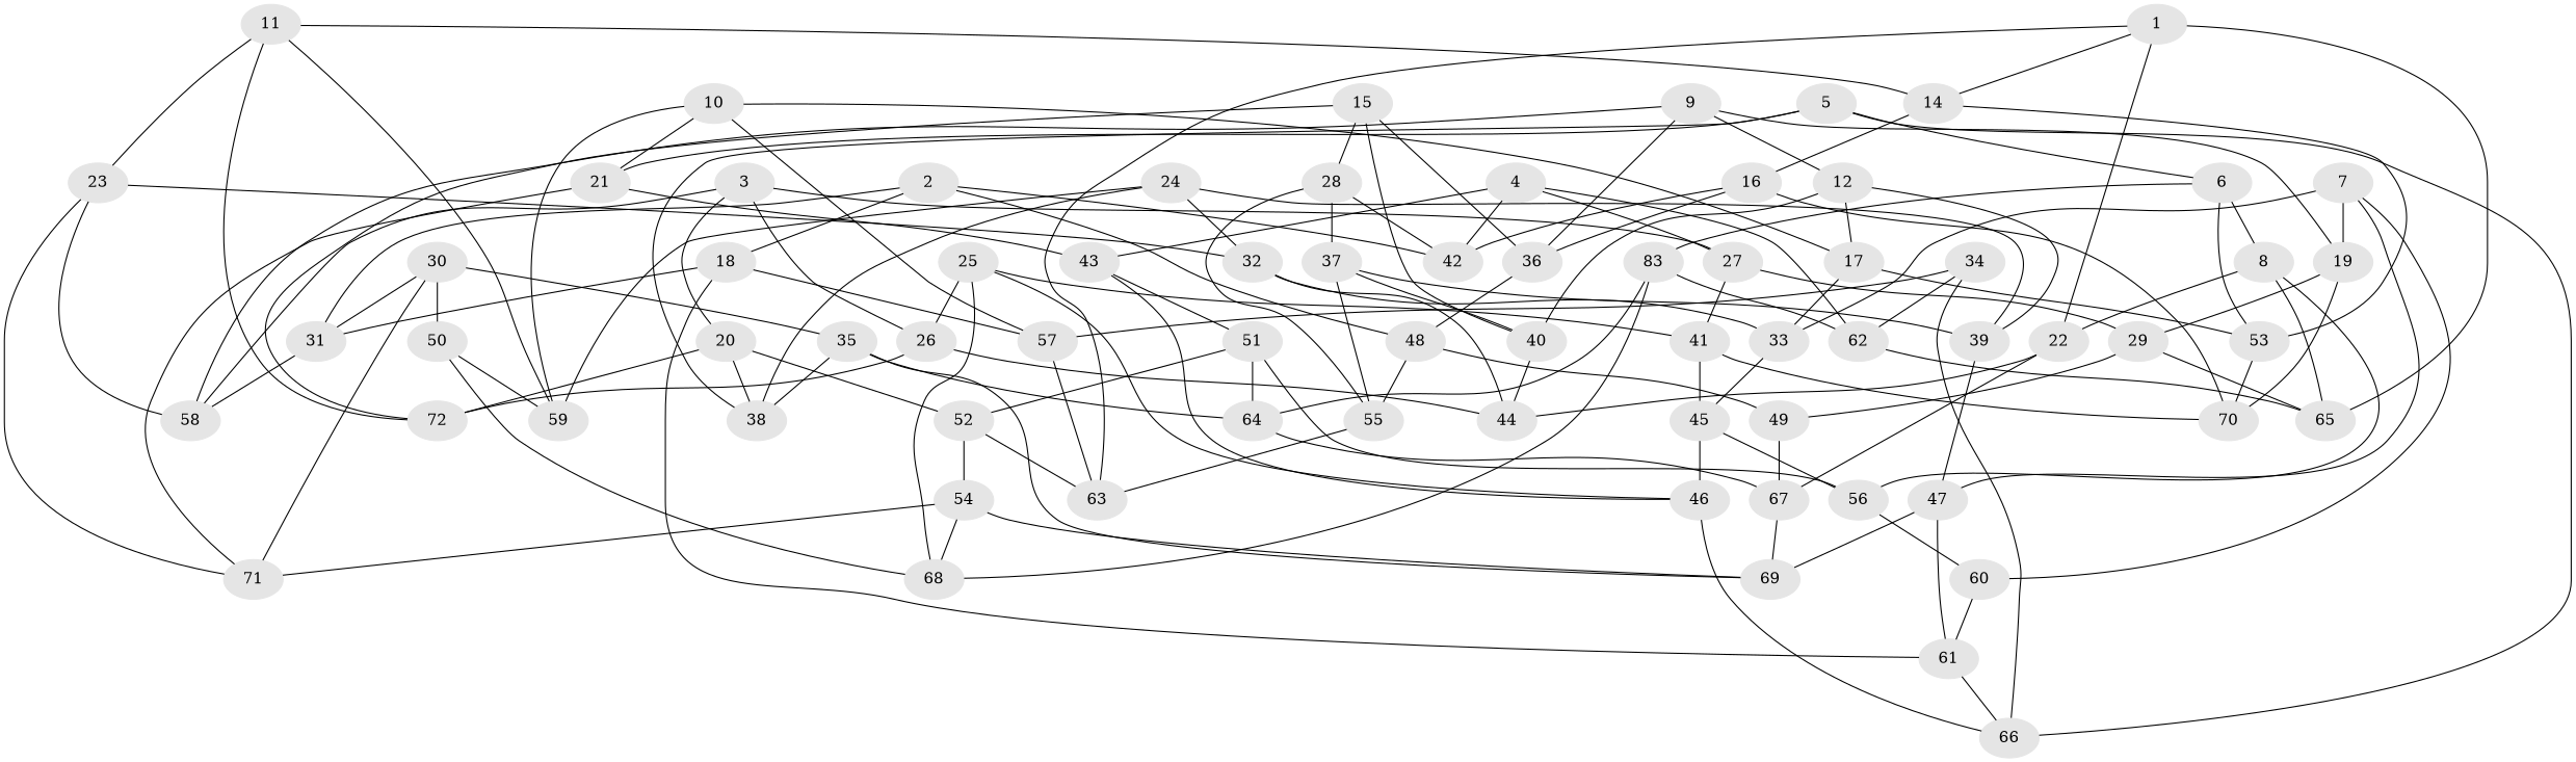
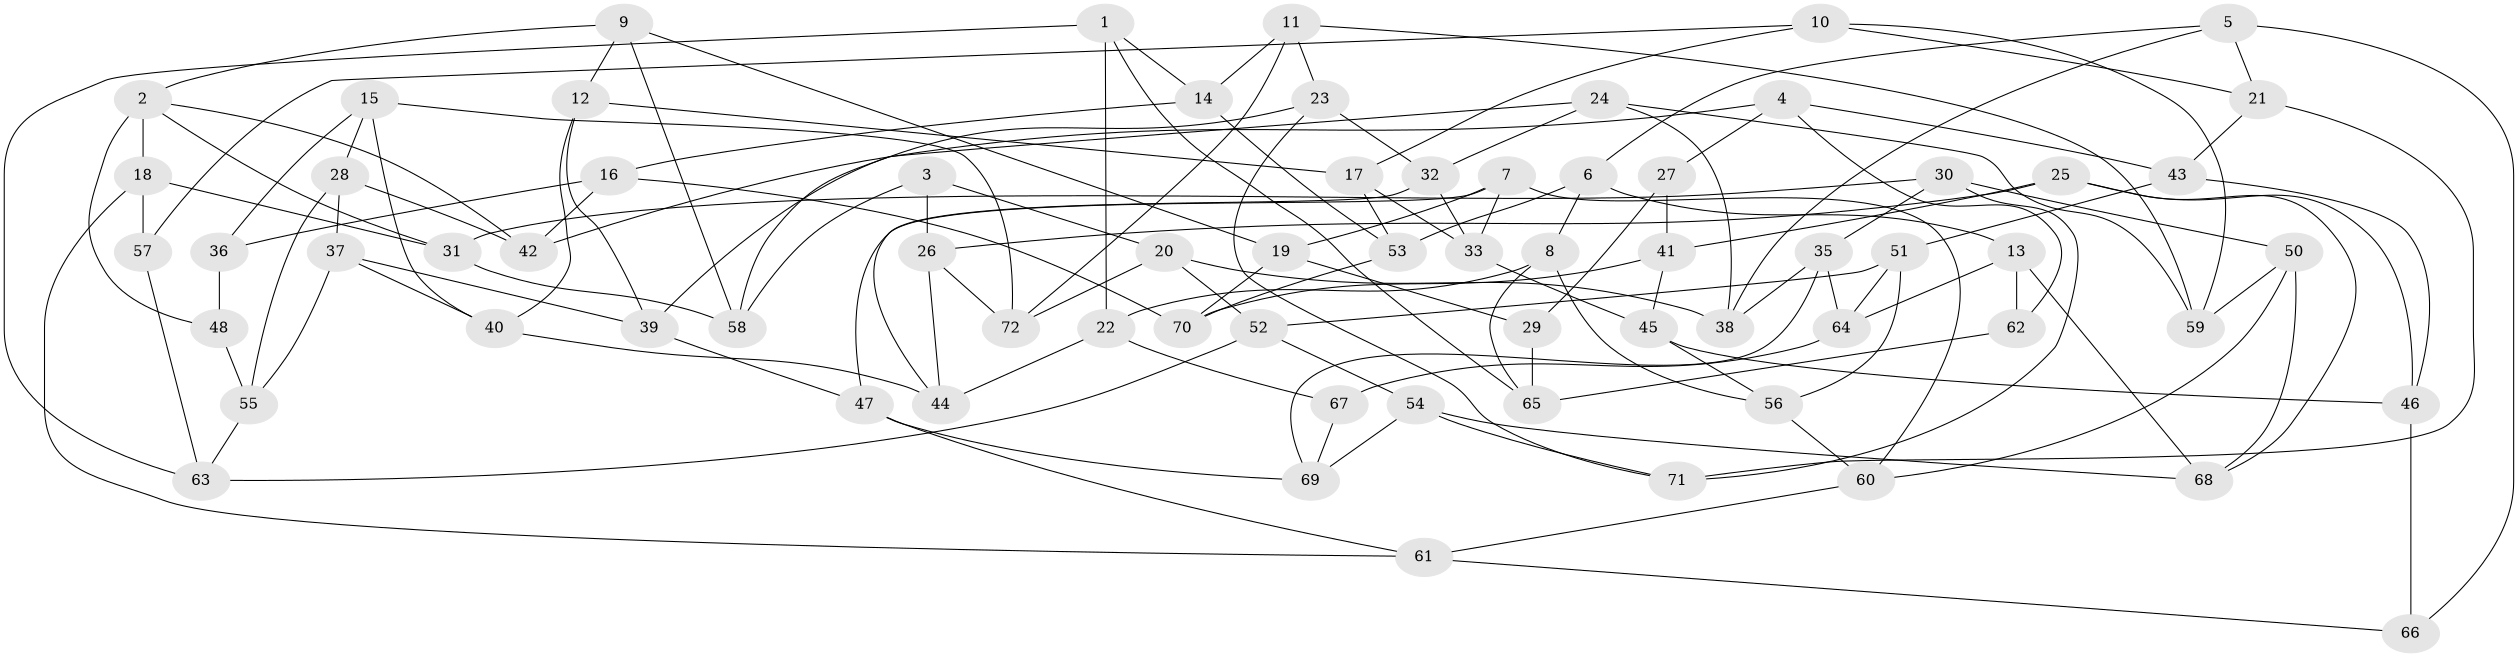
  graph {
    node [color=gray90 style=filled]
    1
    14
    22
    63
    65
    53
    16
    44
    67
    2
    18
    31
    42
    48
    57
    61
    58
    55
-   49
    3
    20
    26
    27
    38
    72
    52
    29
    41
    4
    43
    62
    46
    51
    5
    6
    21
    66
    8
-   13 [label=83]
+   13
    71
    56
    64
    68
    70
    7
    19
    33
    47
    60
    45
    69
    9
    12
    36
    17
    39
    40
    10
    59
    11
    23
    32
    15
    28
    37
    54
    24
    25
    30
    35
    50
-   34
    1 -- 14
    1 -- 22
    1 -- 63
    1 -- 65
    14 -- 53
    14 -- 16
    22 -- 44
    22 -- 67
    53 -- 70
    16 -- 42
    16 -- 70
    16 -- 36
    67 -- 69
    2 -- 18
    2 -- 31
    2 -- 42
    2 -- 48
    18 -- 31
    18 -- 57
    18 -- 61
    31 -- 58
    48 -- 55
-   48 -- 49
    57 -- 63
    61 -- 66
    55 -- 63
-   49 -- 67
    3 -- 58
    3 -- 20
    3 -- 26
-   3 -- 27
    20 -- 38
    20 -- 72
    20 -- 52
    26 -- 44
    26 -- 72
    27 -- 29
    27 -- 41
    52 -- 63
    52 -- 54
    29 -- 65
-   29 -- 49
    41 -- 70
    41 -- 45
    4 -- 42
    4 -- 27
    4 -- 43
    4 -- 62
    43 -- 46
    43 -- 51
    62 -- 65
    46 -- 66
    51 -- 52
    51 -- 56
    51 -- 64
    5 -- 38
    5 -- 6
    5 -- 21
    5 -- 66
    6 -- 53
    6 -- 8
    6 -- 13
    21 -- 43
    21 -- 71
    8 -- 22
    8 -- 65
    8 -- 56
    13 -- 62
    13 -- 64
    13 -- 68
    56 -- 60
    64 -- 67
    7 -- 19
    7 -- 33
    7 -- 47
    7 -- 60
    19 -- 29
    19 -- 70
    33 -- 45
    47 -- 61
    47 -- 69
    60 -- 61
    45 -- 46
    45 -- 56
    9 -- 58
    9 -- 19
    9 -- 12
-   9 -- 36
+   9 -- 2
    12 -- 17
    12 -- 39
    12 -- 40
    36 -- 48
    17 -- 53
    17 -- 33
    39 -- 47
    40 -- 44
    10 -- 57
    10 -- 21
    10 -- 17
    10 -- 59
    11 -- 14
    11 -- 72
    11 -- 59
    11 -- 23
    23 -- 58
    23 -- 71
    23 -- 32
    32 -- 44
    32 -- 33
    15 -- 72
    15 -- 36
    15 -- 40
    15 -- 28
    28 -- 42
    28 -- 55
    28 -- 37
    37 -- 55
    37 -- 39
    37 -- 40
    54 -- 71
    54 -- 68
    54 -- 69
    24 -- 38
    24 -- 39
    24 -- 59
    24 -- 32
    25 -- 26
    25 -- 41
    25 -- 46
    25 -- 68
    30 -- 31
    30 -- 71
    30 -- 35
    30 -- 50
    35 -- 38
    35 -- 64
    35 -- 69
    50 -- 68
+   50 -- 60
    50 -- 59
-   34 -- 57
-   34 -- 62
-   34 -- 66
  }
